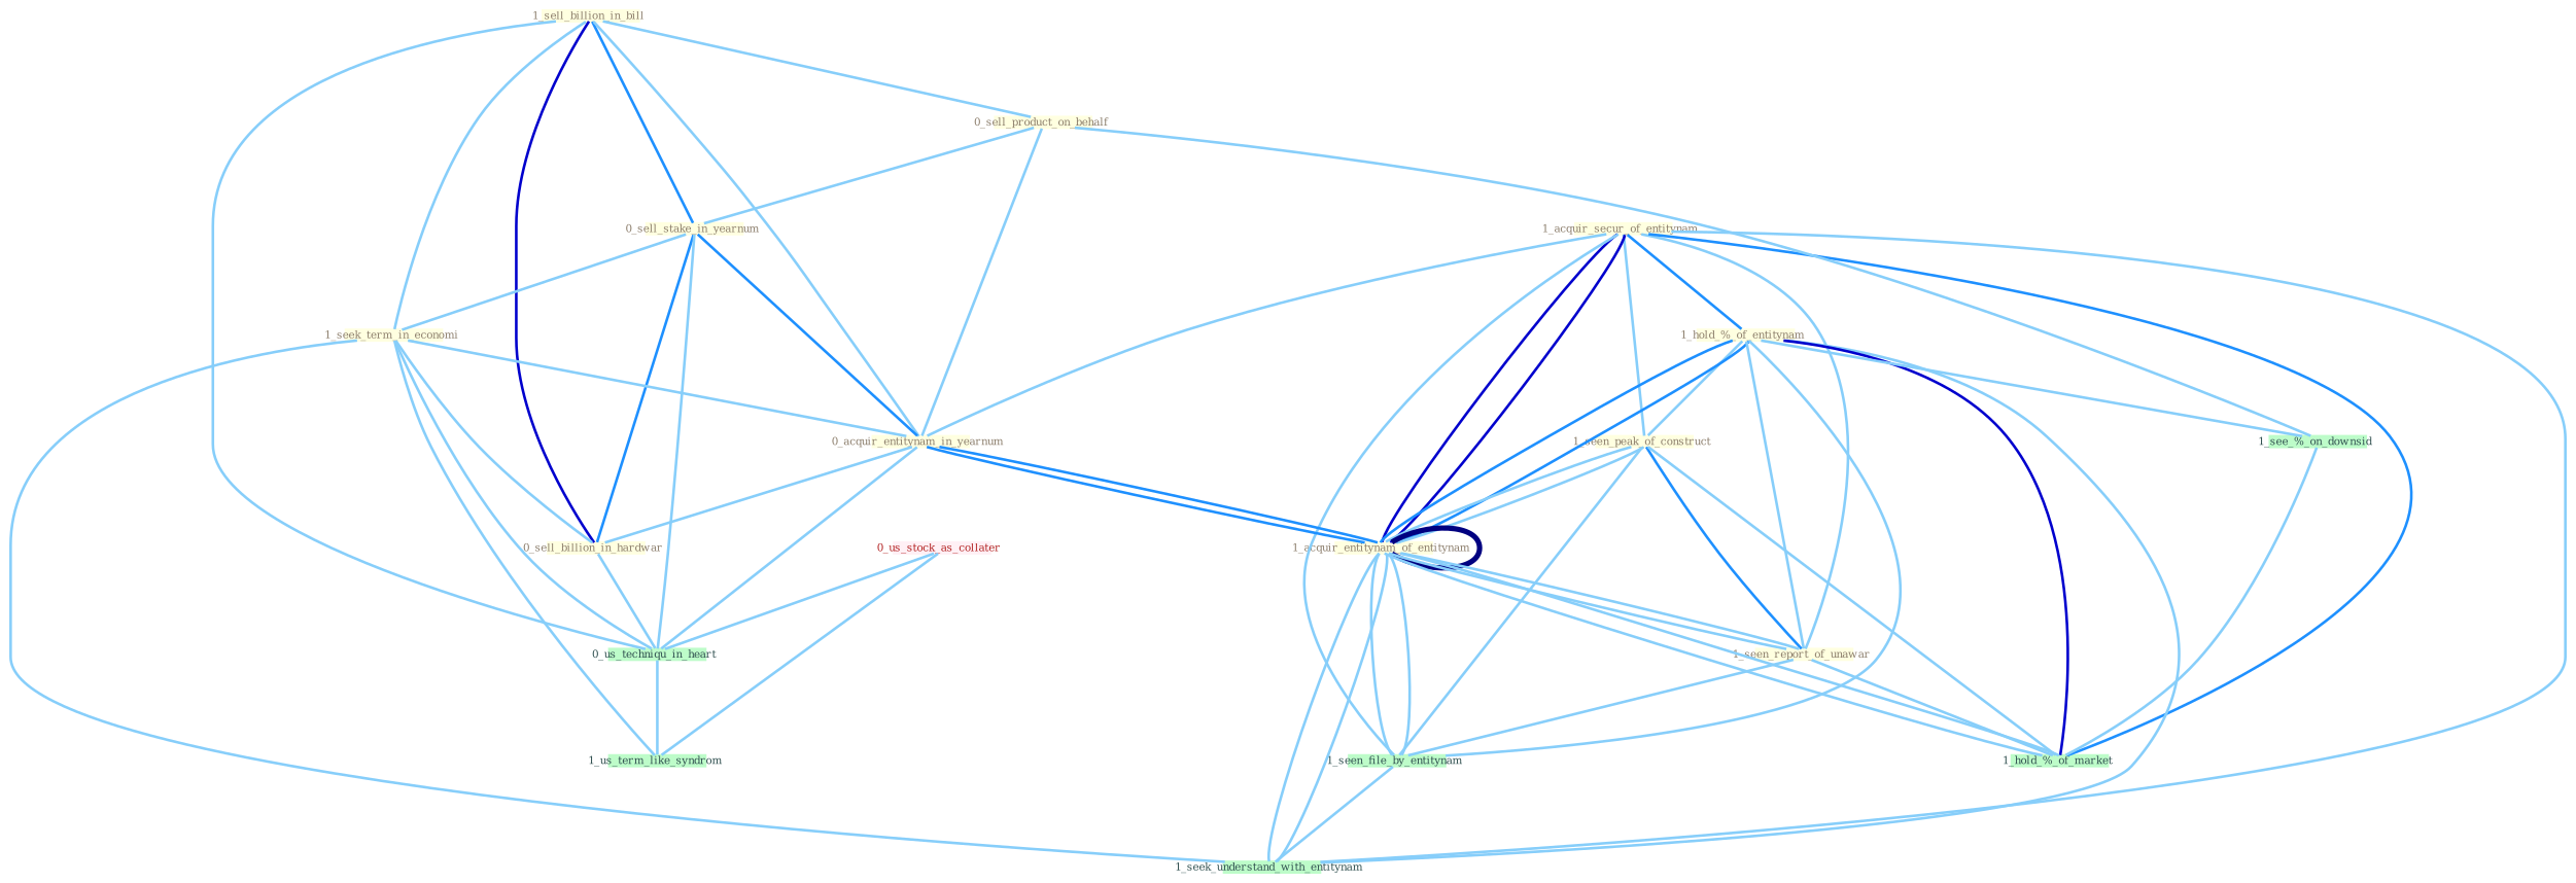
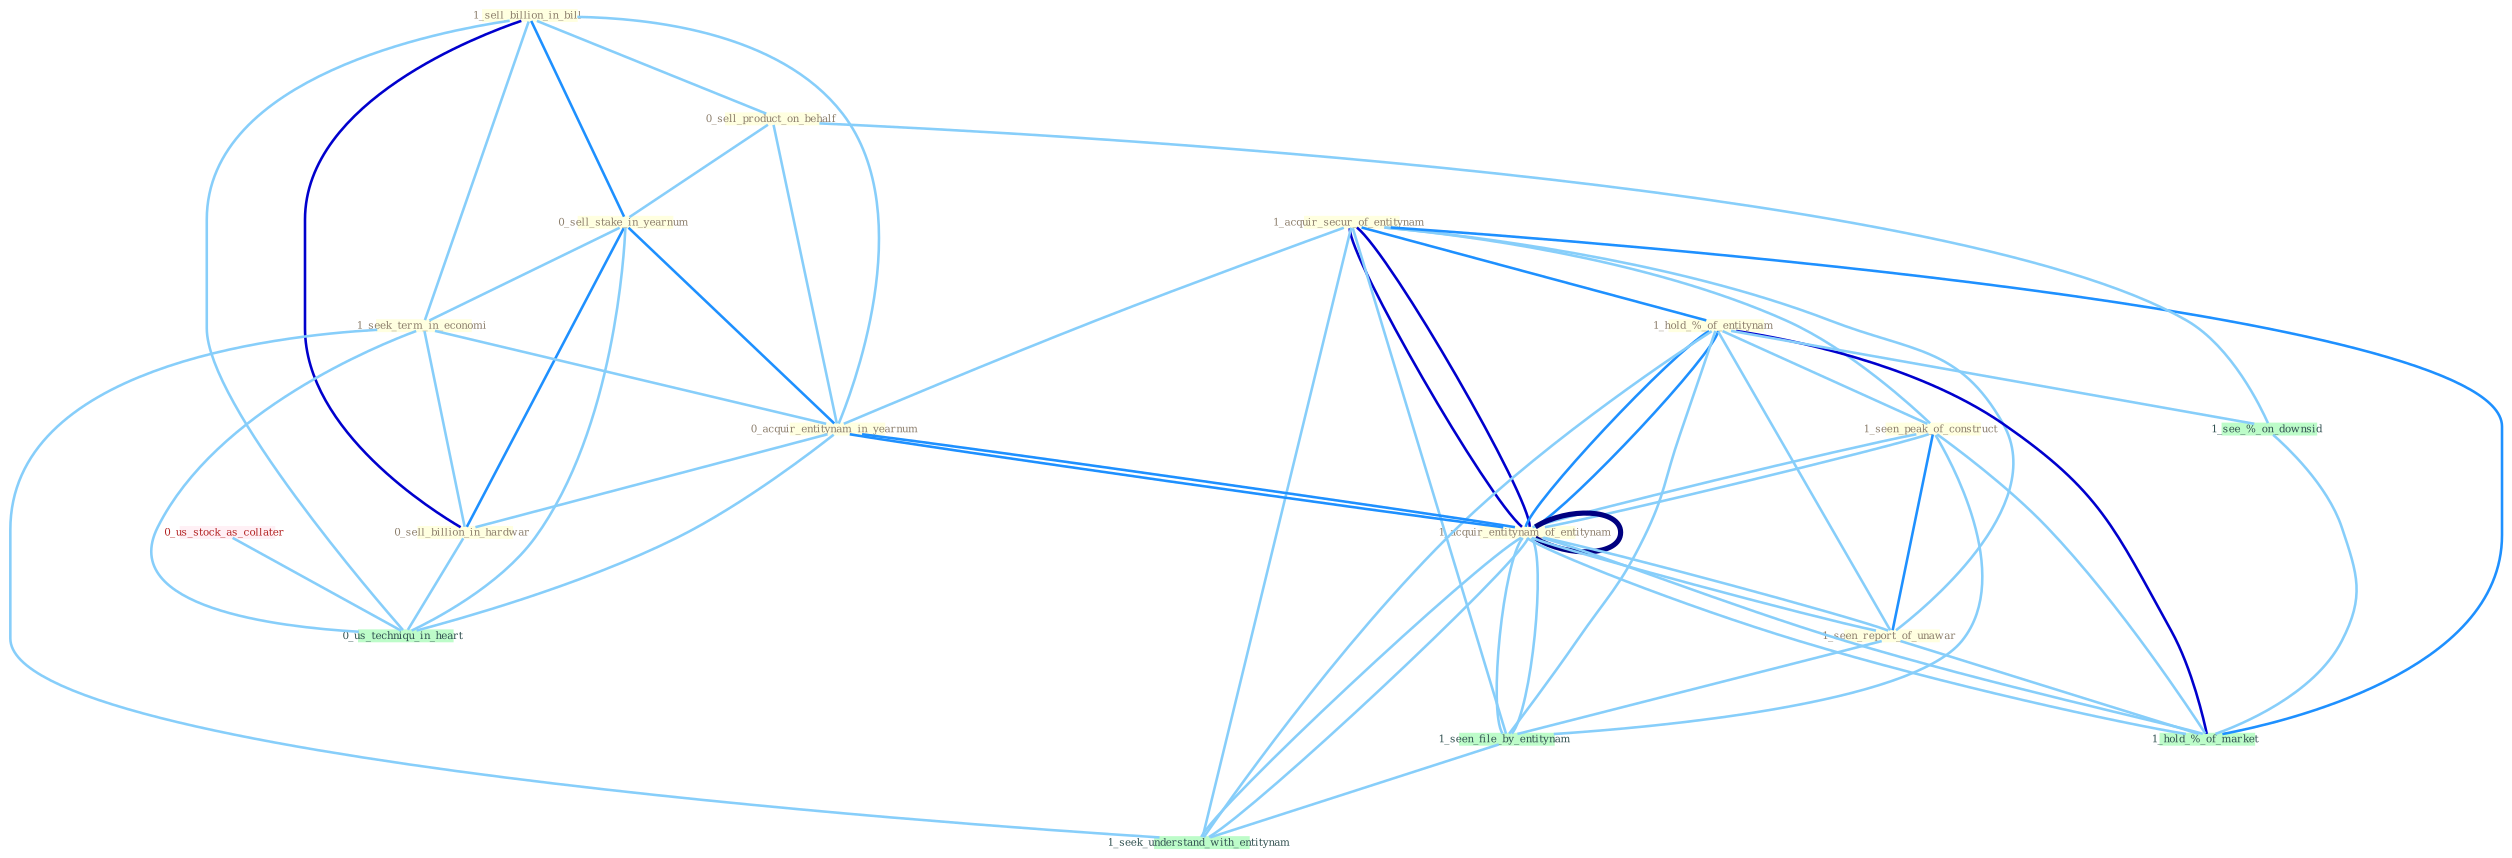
  graph {
    node [color="#ffffe0" fixedsize=true fontcolor="#8b7d6b" fontsize=4 shape=polygon style=filled]
    edge [color="#87cefa" w=1]
    "1_sell_billion_in_bill " [height=.06 width=.5]
    "1_acquir_secur_of_entitynam " [height=.06 width=.5]
    "0_sell_product_on_behalf " [height=.06 width=.5]
    "0_sell_stake_in_yearnum " [height=.06 width=.5]
    "1_hold_%_of_entitynam " [height=.06 width=.5]
    "1_seek_term_in_economi " [height=.06 width=.5]
    "0_acquir_entitynam_in_yearnum " [height=.06 width=.5]
    "0_sell_billion_in_hardwar " [height=.06 width=.5]
    "1_seen_peak_of_construct " [height=.06 width=.5]
    "1_acquir_entitynam_of_entitynam " [height=.06 width=.5]
    "1_seen_report_of_unawar " [height=.06 width=.5]
    "0_us_stock_as_collater " [color="#fff0f5" fontcolor="#b22222" height=.06 width=.5]
    "0_us_techniqu_in_heart " [color="#BDFCC9" fontcolor="#2f4f4f" height=.06 width=.5]
    "1_seen_file_by_entitynam " [color="#BDFCC9" fontcolor="#2f4f4f" height=.06 width=.5]
    "1_seek_understand_with_entitynam " [color="#BDFCC9" fontcolor="#2f4f4f" height=.06 width=.5]
    "1_hold_%_of_market " [color="#BDFCC9" fontcolor="#2f4f4f" height=.06 width=.5]
    "1_see_%_on_downsid " [color="#BDFCC9" fontcolor="#2f4f4f" height=.06 width=.5]
-   "1_us_term_like_syndrom " [color="#BDFCC9" fontcolor="#2f4f4f" height=.06 width=.5]
    subgraph sub_1 {
      "1_sell_billion_in_bill "
      "1_acquir_secur_of_entitynam "
      "0_sell_product_on_behalf "
      "0_sell_stake_in_yearnum "
      "1_hold_%_of_entitynam "
      "1_seek_term_in_economi "
      "0_acquir_entitynam_in_yearnum "
      "0_sell_billion_in_hardwar "
      "1_seen_peak_of_construct "
      "1_acquir_entitynam_of_entitynam "
      "1_seen_report_of_unawar "
    }
    subgraph sub_2 {
      "0_us_stock_as_collater "
    }
    "1_sell_billion_in_bill " -- "0_sell_product_on_behalf "
    "1_sell_billion_in_bill " -- "0_sell_stake_in_yearnum " [color="#1e90ff" w=2]
    "1_sell_billion_in_bill " -- "1_seek_term_in_economi "
    "1_sell_billion_in_bill " -- "0_acquir_entitynam_in_yearnum "
    "1_sell_billion_in_bill " -- "0_sell_billion_in_hardwar " [color="#0000cd" w=3]
    "1_sell_billion_in_bill " -- "0_us_techniqu_in_heart "
    "1_acquir_secur_of_entitynam " -- "1_hold_%_of_entitynam " [color="#1e90ff" w=2]
    "1_acquir_secur_of_entitynam " -- "0_acquir_entitynam_in_yearnum "
    "1_acquir_secur_of_entitynam " -- "1_seen_peak_of_construct "
    "1_acquir_secur_of_entitynam " -- "1_acquir_entitynam_of_entitynam " [color="#0000cd" w=3]
    "1_acquir_secur_of_entitynam " -- "1_acquir_entitynam_of_entitynam " [color="#0000cd" w=3]
    "1_acquir_secur_of_entitynam " -- "1_seen_report_of_unawar "
    "1_acquir_secur_of_entitynam " -- "1_seen_file_by_entitynam "
    "1_acquir_secur_of_entitynam " -- "1_seek_understand_with_entitynam "
    "1_acquir_secur_of_entitynam " -- "1_hold_%_of_market " [color="#1e90ff"]
    "0_sell_product_on_behalf " -- "0_sell_stake_in_yearnum "
    "0_sell_product_on_behalf " -- "0_acquir_entitynam_in_yearnum "
    "0_sell_product_on_behalf " -- "1_see_%_on_downsid "
    "0_sell_stake_in_yearnum " -- "1_seek_term_in_economi "
    "0_sell_stake_in_yearnum " -- "0_acquir_entitynam_in_yearnum " [color="#1e90ff" w=2]
    "0_sell_stake_in_yearnum " -- "0_sell_billion_in_hardwar " [color="#1e90ff" w=2]
    "0_sell_stake_in_yearnum " -- "0_us_techniqu_in_heart "
    "1_hold_%_of_entitynam " -- "1_seen_peak_of_construct "
    "1_hold_%_of_entitynam " -- "1_acquir_entitynam_of_entitynam " [color="#1e90ff" w=2]
    "1_hold_%_of_entitynam " -- "1_acquir_entitynam_of_entitynam " [color="#1e90ff" w=2]
    "1_hold_%_of_entitynam " -- "1_seen_report_of_unawar "
    "1_hold_%_of_entitynam " -- "1_seen_file_by_entitynam "
    "1_hold_%_of_entitynam " -- "1_seek_understand_with_entitynam "
    "1_hold_%_of_entitynam " -- "1_hold_%_of_market " [color="#0000cd" w=3]
    "1_hold_%_of_entitynam " -- "1_see_%_on_downsid "
    "1_seek_term_in_economi " -- "0_acquir_entitynam_in_yearnum "
    "1_seek_term_in_economi " -- "0_sell_billion_in_hardwar "
    "1_seek_term_in_economi " -- "0_us_techniqu_in_heart "
    "1_seek_term_in_economi " -- "1_seek_understand_with_entitynam "
-   "1_seek_term_in_economi " -- "1_us_term_like_syndrom "
    "0_acquir_entitynam_in_yearnum " -- "0_sell_billion_in_hardwar "
    "0_acquir_entitynam_in_yearnum " -- "1_acquir_entitynam_of_entitynam " [color="#1e90ff" w=2]
    "0_acquir_entitynam_in_yearnum " -- "1_acquir_entitynam_of_entitynam " [color="#1e90ff" w=2]
    "0_acquir_entitynam_in_yearnum " -- "0_us_techniqu_in_heart "
    "0_sell_billion_in_hardwar " -- "0_us_techniqu_in_heart "
    "1_seen_peak_of_construct " -- "1_acquir_entitynam_of_entitynam "
    "1_seen_peak_of_construct " -- "1_acquir_entitynam_of_entitynam "
    "1_seen_peak_of_construct " -- "1_seen_report_of_unawar " [color="#1e90ff" w=2]
    "1_seen_peak_of_construct " -- "1_seen_file_by_entitynam "
    "1_seen_peak_of_construct " -- "1_hold_%_of_market "
    "1_acquir_entitynam_of_entitynam " -- "1_acquir_entitynam_of_entitynam " [color="#000080" style=bold w=4]
    "1_acquir_entitynam_of_entitynam " -- "1_seen_report_of_unawar "
    "1_acquir_entitynam_of_entitynam " -- "1_seen_file_by_entitynam "
    "1_acquir_entitynam_of_entitynam " -- "1_seek_understand_with_entitynam "
    "1_acquir_entitynam_of_entitynam " -- "1_hold_%_of_market "
    "1_acquir_entitynam_of_entitynam " -- "1_hold_%_of_market "
    "1_seen_report_of_unawar " -- "1_acquir_entitynam_of_entitynam "
    "1_seen_report_of_unawar " -- "1_seen_file_by_entitynam "
    "1_seen_report_of_unawar " -- "1_hold_%_of_market "
    "0_us_stock_as_collater " -- "0_us_techniqu_in_heart "
-   "0_us_stock_as_collater " -- "1_us_term_like_syndrom "
-   "0_us_techniqu_in_heart " -- "1_us_term_like_syndrom "
    "1_seen_file_by_entitynam " -- "1_acquir_entitynam_of_entitynam "
    "1_seen_file_by_entitynam " -- "1_seek_understand_with_entitynam "
    "1_seek_understand_with_entitynam " -- "1_acquir_entitynam_of_entitynam "
    "1_see_%_on_downsid " -- "1_hold_%_of_market "
  }
